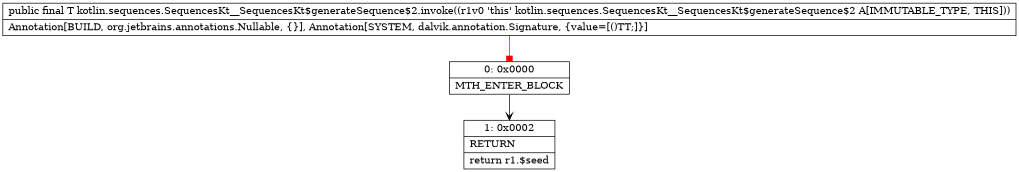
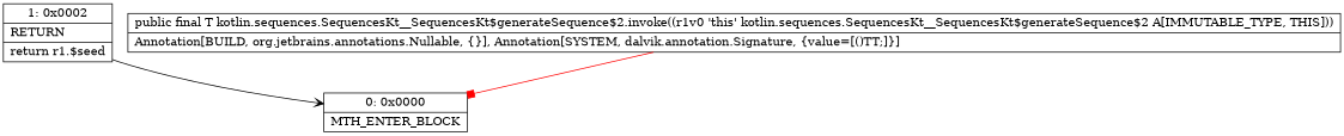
  digraph {
    node [shape=record]
    n1 [label="{0\:\ 0x0000|MTH_ENTER_BLOCK\l}"]
    n2 [label="{1\:\ 0x0002|RETURN\l|return r1.$seed\l}"]
    n3 [label="{public final T kotlin.sequences.SequencesKt__SequencesKt$generateSequence$2.invoke((r1v0 'this' kotlin.sequences.SequencesKt__SequencesKt$generateSequence$2 A[IMMUTABLE_TYPE, THIS]))  | Annotation[BUILD, org.jetbrains.annotations.Nullable, \{\}], Annotation[SYSTEM, dalvik.annotation.Signature, \{value=[()TT;]\}]\l}"]
-   n1 -> n2 [color=black arrowhead=vee]
+   n2 -> n1 [color=black arrowhead=vee]
    n3 -> n1 [color=red arrowhead=box]
  }
